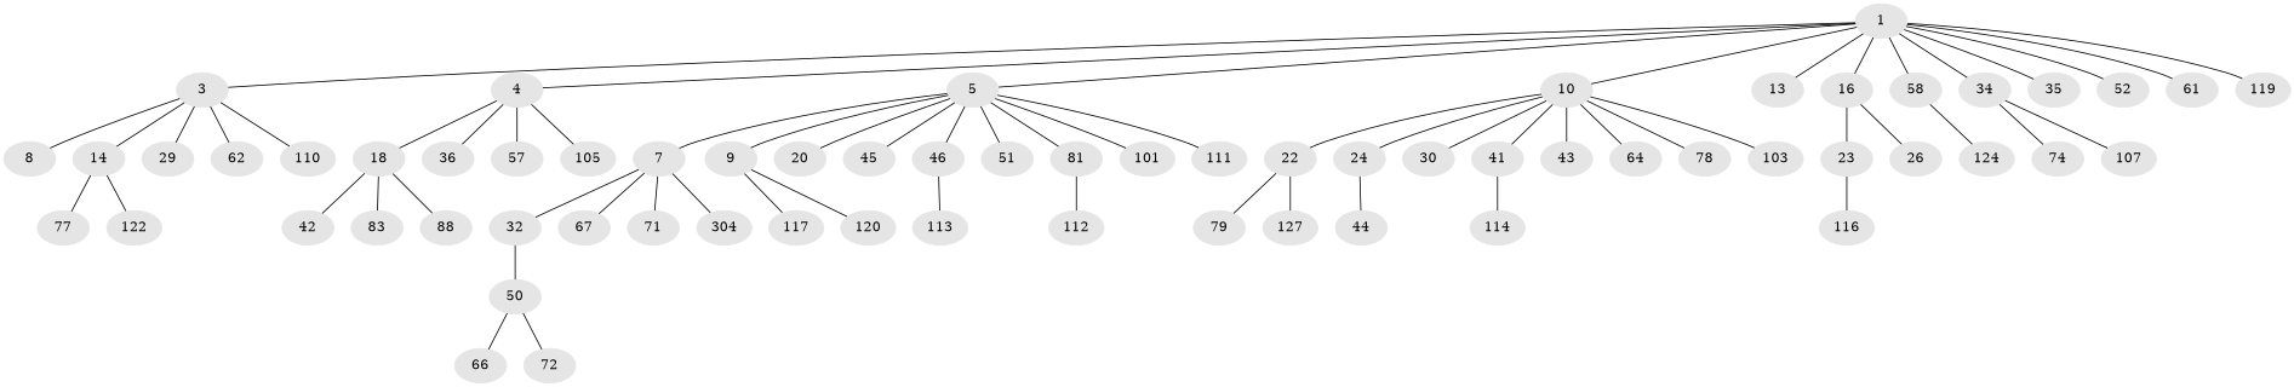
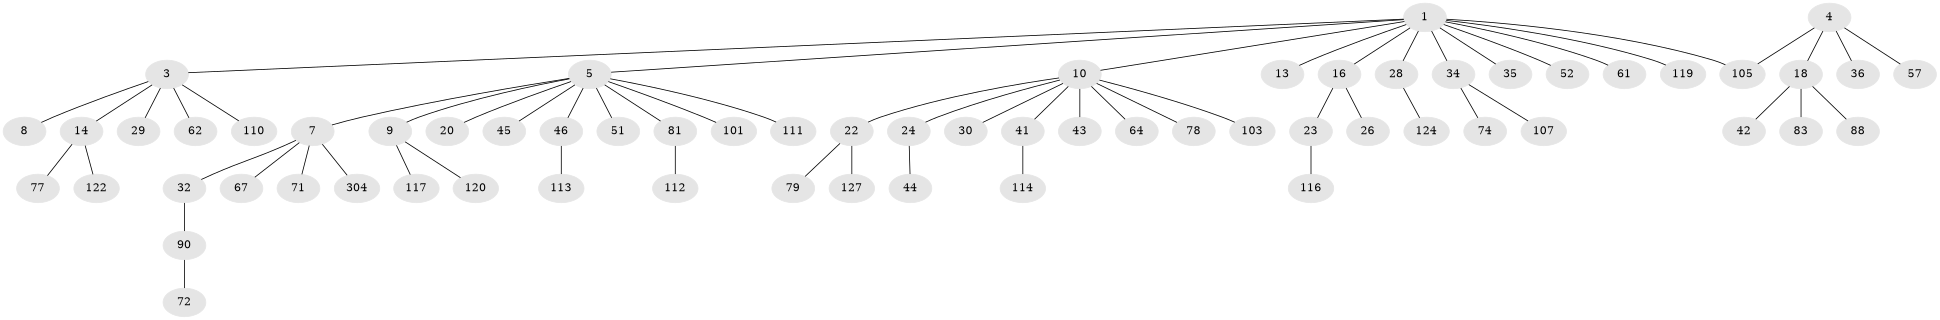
  graph {
    node [color=gray90 style=filled]
    1 [super="+2"]
    3 [super="+11+56+89"]
    4 [super="+21+31"]
    5 [super="+6+33+128"]
    10 [super="+38+15"]
    13 [super="+80"]
    16
-   28 [label=58]
+   28
    34 [super="+40+95+55"]
    35 [super="+93+82"]
    52 [super="+109"]
    61
    119
    8 [super="+70+27"]
    14
    29 [super="+85"]
    62
    110
    18 [super="+25"]
    36
    57
    105
    7 [super="+115+19"]
    9 [super="+12"]
    20 [super="+99"]
    45
    46 [super="+63+131"]
    51
    81
    101
    111
    22 [super="+108+129"]
    24 [super="+54"]
    30
    41 [super="+92+106+123"]
    43 [super="+97+65"]
    64
    78
    103
    23 [super="+79"]
    26 [super="+37"]
    124
    74 [super="+76"]
    107
    77
    122
    42 [super="+102"]
    83
    88 [super="+126"]
    32 [super="+53"]
    67
    71
    n53 [label=304]
    117
    120
    113
    112
-   50
+   50 [label=90]
    n59 [label=79 super="+94"]
    127
    44 [super="+84"]
    114
    116
-   66 [super="+96+121"]
    72 [super="+73"]
    1 -- 3
-   1 -- 4
+   1 -- 105
    1 -- 5
    1 -- 10
    1 -- 13
    1 -- 16
    1 -- 28
    1 -- 34
    1 -- 35
    1 -- 52
    1 -- 61
    1 -- 119
    3 -- 8
    3 -- 14
    3 -- 29
    3 -- 62
    3 -- 110
    4 -- 18
    4 -- 36
    4 -- 57
    4 -- 105
    5 -- 7
    5 -- 9
    5 -- 20
    5 -- 45
    5 -- 46
    5 -- 51
    5 -- 81
    5 -- 101
    5 -- 111
    10 -- 22
    10 -- 24
    10 -- 30
    10 -- 41
    10 -- 43
    10 -- 64
    10 -- 78
    10 -- 103
    16 -- 23
    16 -- 26
    28 -- 124
    34 -- 74
    34 -- 107
    14 -- 77
    14 -- 122
    18 -- 42
    18 -- 83
    18 -- 88
    7 -- 32
    7 -- 67
    7 -- 71
    7 -- n53
    9 -- 117
    9 -- 120
    46 -- 113
    81 -- 112
    22 -- n59
    22 -- 127
    24 -- 44
    41 -- 114
    23 -- 116
    32 -- 50
-   50 -- 66
    50 -- 72
  }
